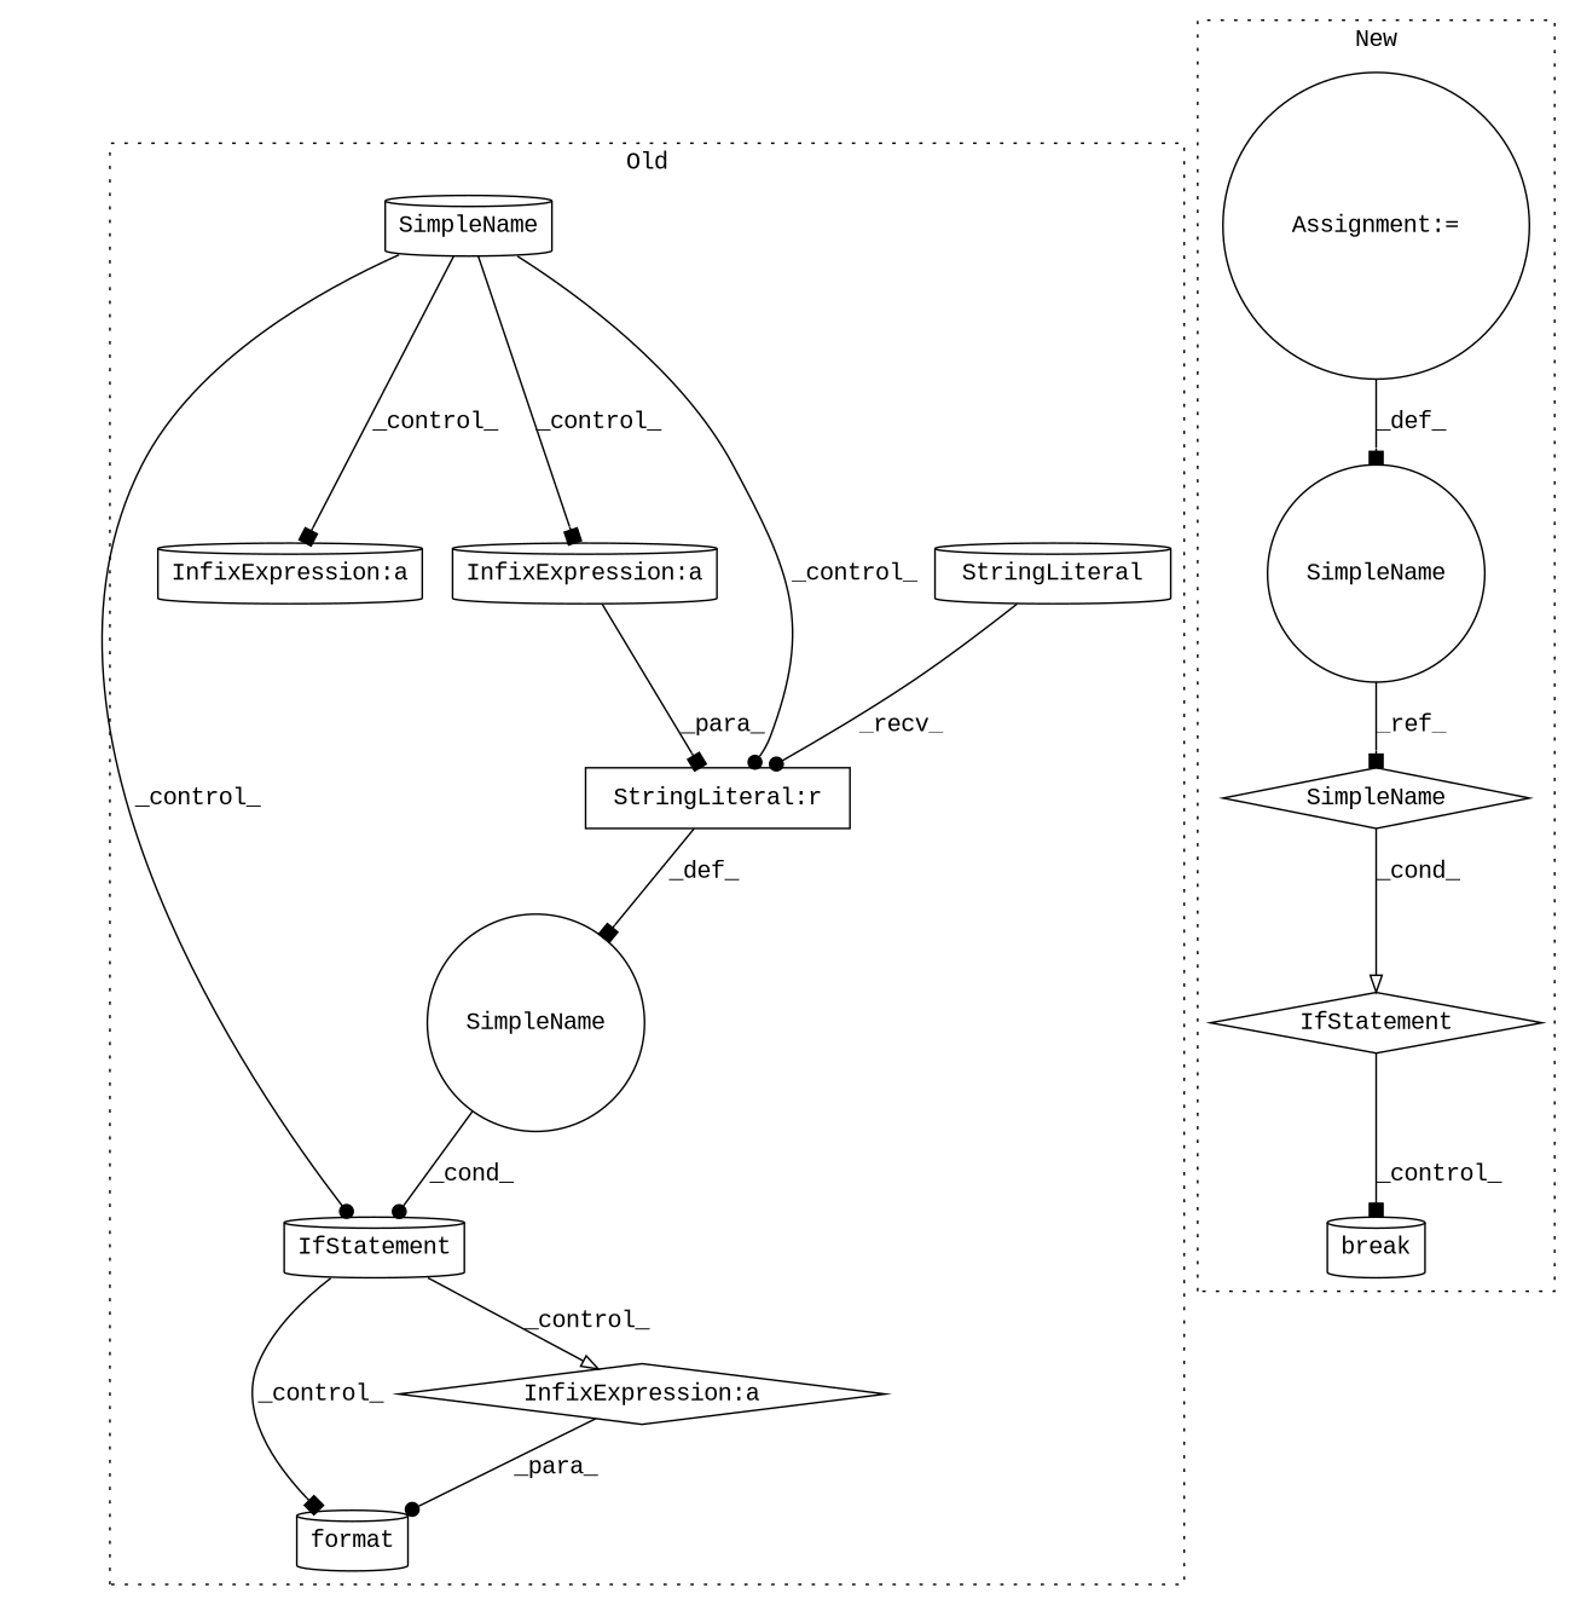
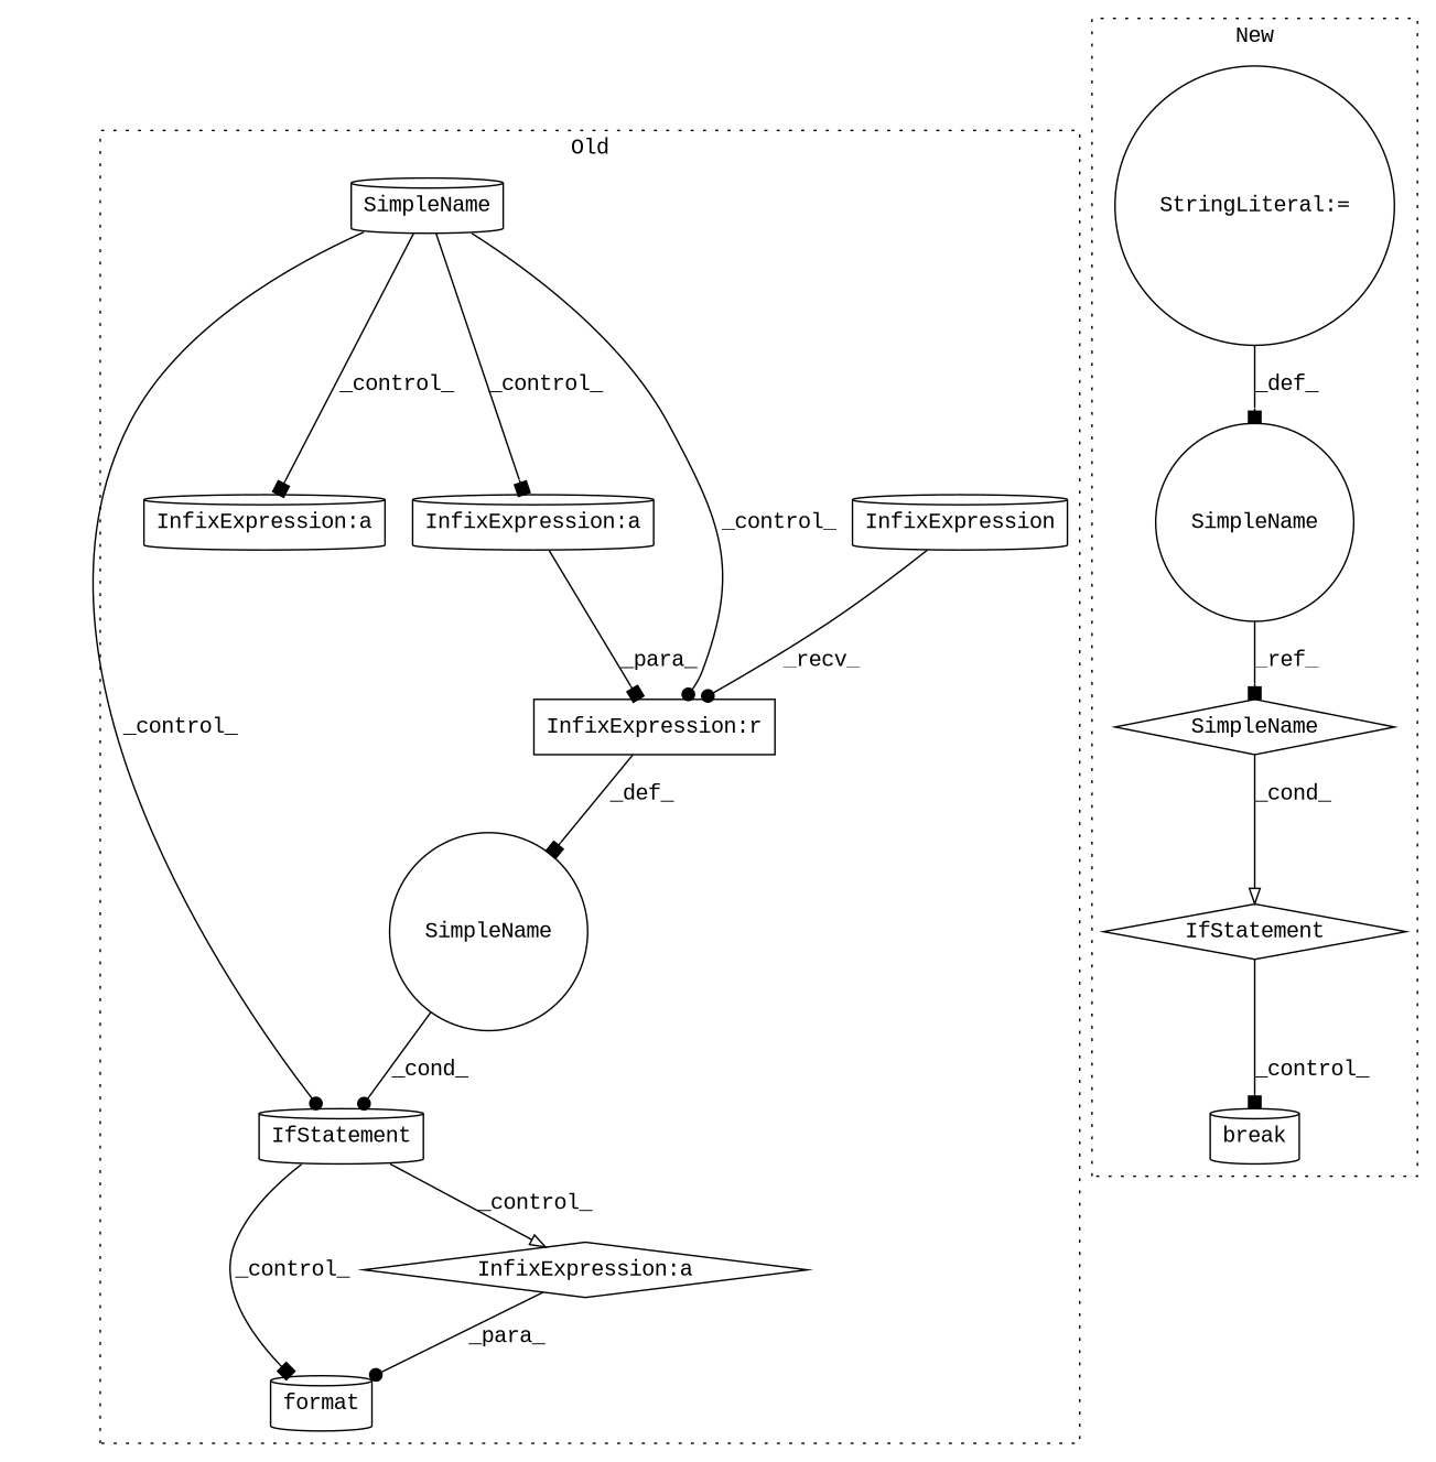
  digraph {
    fontname="Liberation Mono"
    node [a=42 fontname="Liberation Mono" l=3 shape=cylinder]
    edge [arrowhead=box fontname="Liberation Mono"]
    n1 [a=32 l="7,1" label=format s="7340,7366"]
-   n2 [a=45 l=59 label=StringLiteral s=7280]
+   n2 [a=45 l=59 label=InfixExpression s=7280]
    n3 [a=25 l="4,2" label=IfStatement s="7007,7049"]
    n4 [label=SimpleName shape=circle l=""]
    n5 [label=SimpleName l=""]
    n6 [a=27 label="InfixExpression:a" s=6953]
    n7 [a=27 label="InfixExpression:a" s=7358 shape=diamond]
    n8 [a=27 label="InfixExpression:a" s=7023]
-   n9 [a=27 l=4 label="StringLiteral:r" s=7032 shape=box]
+   n9 [a=27 l=4 label="InfixExpression:r" s=7032 shape=box]
    n10 [a=10 l=6 label=break s=7037]
    n11 [a=25 l="4,2" label=IfStatement s="6919,6934" shape=diamond]
    n12 [l=11 label=SimpleName s=6850 shape=circle]
-   n13 [a=7 l=1 label="Assignment:=" s=6861 shape=circle]
+   n13 [a=7 l=1 label="StringLiteral:=" s=6861 shape=circle]
    n14 [l=11 label=SimpleName s=6923 shape=diamond]
    subgraph cluster_1 {
      label=Old
      style=dotted
      n1
      n2
      n3
      n4
      n5
      n6
      n7
      n8
      n9
    }
    subgraph cluster_2 {
      label=New
      style=dotted
      n10
      n11
      n12
      n13
      n14
    }
    n2 -> n9 [arrowhead=dot label=_recv_]
    n3 -> n1 [label=_control_]
    n3 -> n7 [arrowhead=onormal label=_control_]
    n4 -> n3 [arrowhead=dot label=_cond_]
    n5 -> n3 [arrowhead=dot label=_control_]
    n5 -> n6 [label=_control_]
    n5 -> n8 [label=_control_]
    n5 -> n9 [arrowhead=dot label=_control_]
    n7 -> n1 [arrowhead=dot label=_para_]
    n8 -> n9 [label=_para_]
    n9 -> n4 [label=_def_]
    n11 -> n10 [label=_control_]
    n12 -> n14 [label=_ref_]
    n13 -> n12 [label=_def_]
    n14 -> n11 [arrowhead=onormal label=_cond_]
  }
